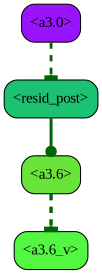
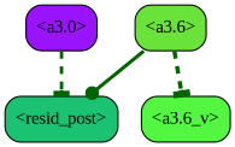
  strict digraph {
    fontname="Liberation Serif"
    splines=true
    node [color=black fontname="Liberation Serif" shape=box style="filled, rounded"]
    edge [arrowhead=tee color=darkgreen fontname="Liberation Serif" style=dashed]
    "<a3.6>" [fillcolor="#69e239"]
    "<resid_post>" [fillcolor="#1bc271"]
    "<a3.6_v>" [fillcolor="#53f742"]
    "<a3.0>" [fillcolor="#9913fc"]
-   "<resid_post>" -> "<a3.6>" [arrowhead=dot penwidth=2.8068289756774902 style=solid]
+   "<a3.6>" -> "<resid_post>" [arrowhead=dot penwidth=2.8068289756774902 style=solid]
    "<a3.6>" -> "<a3.6_v>" [penwidth=3.2761597633361816]
    "<a3.0>" -> "<resid_post>" [penwidth=2.6453909873962402]
  }
